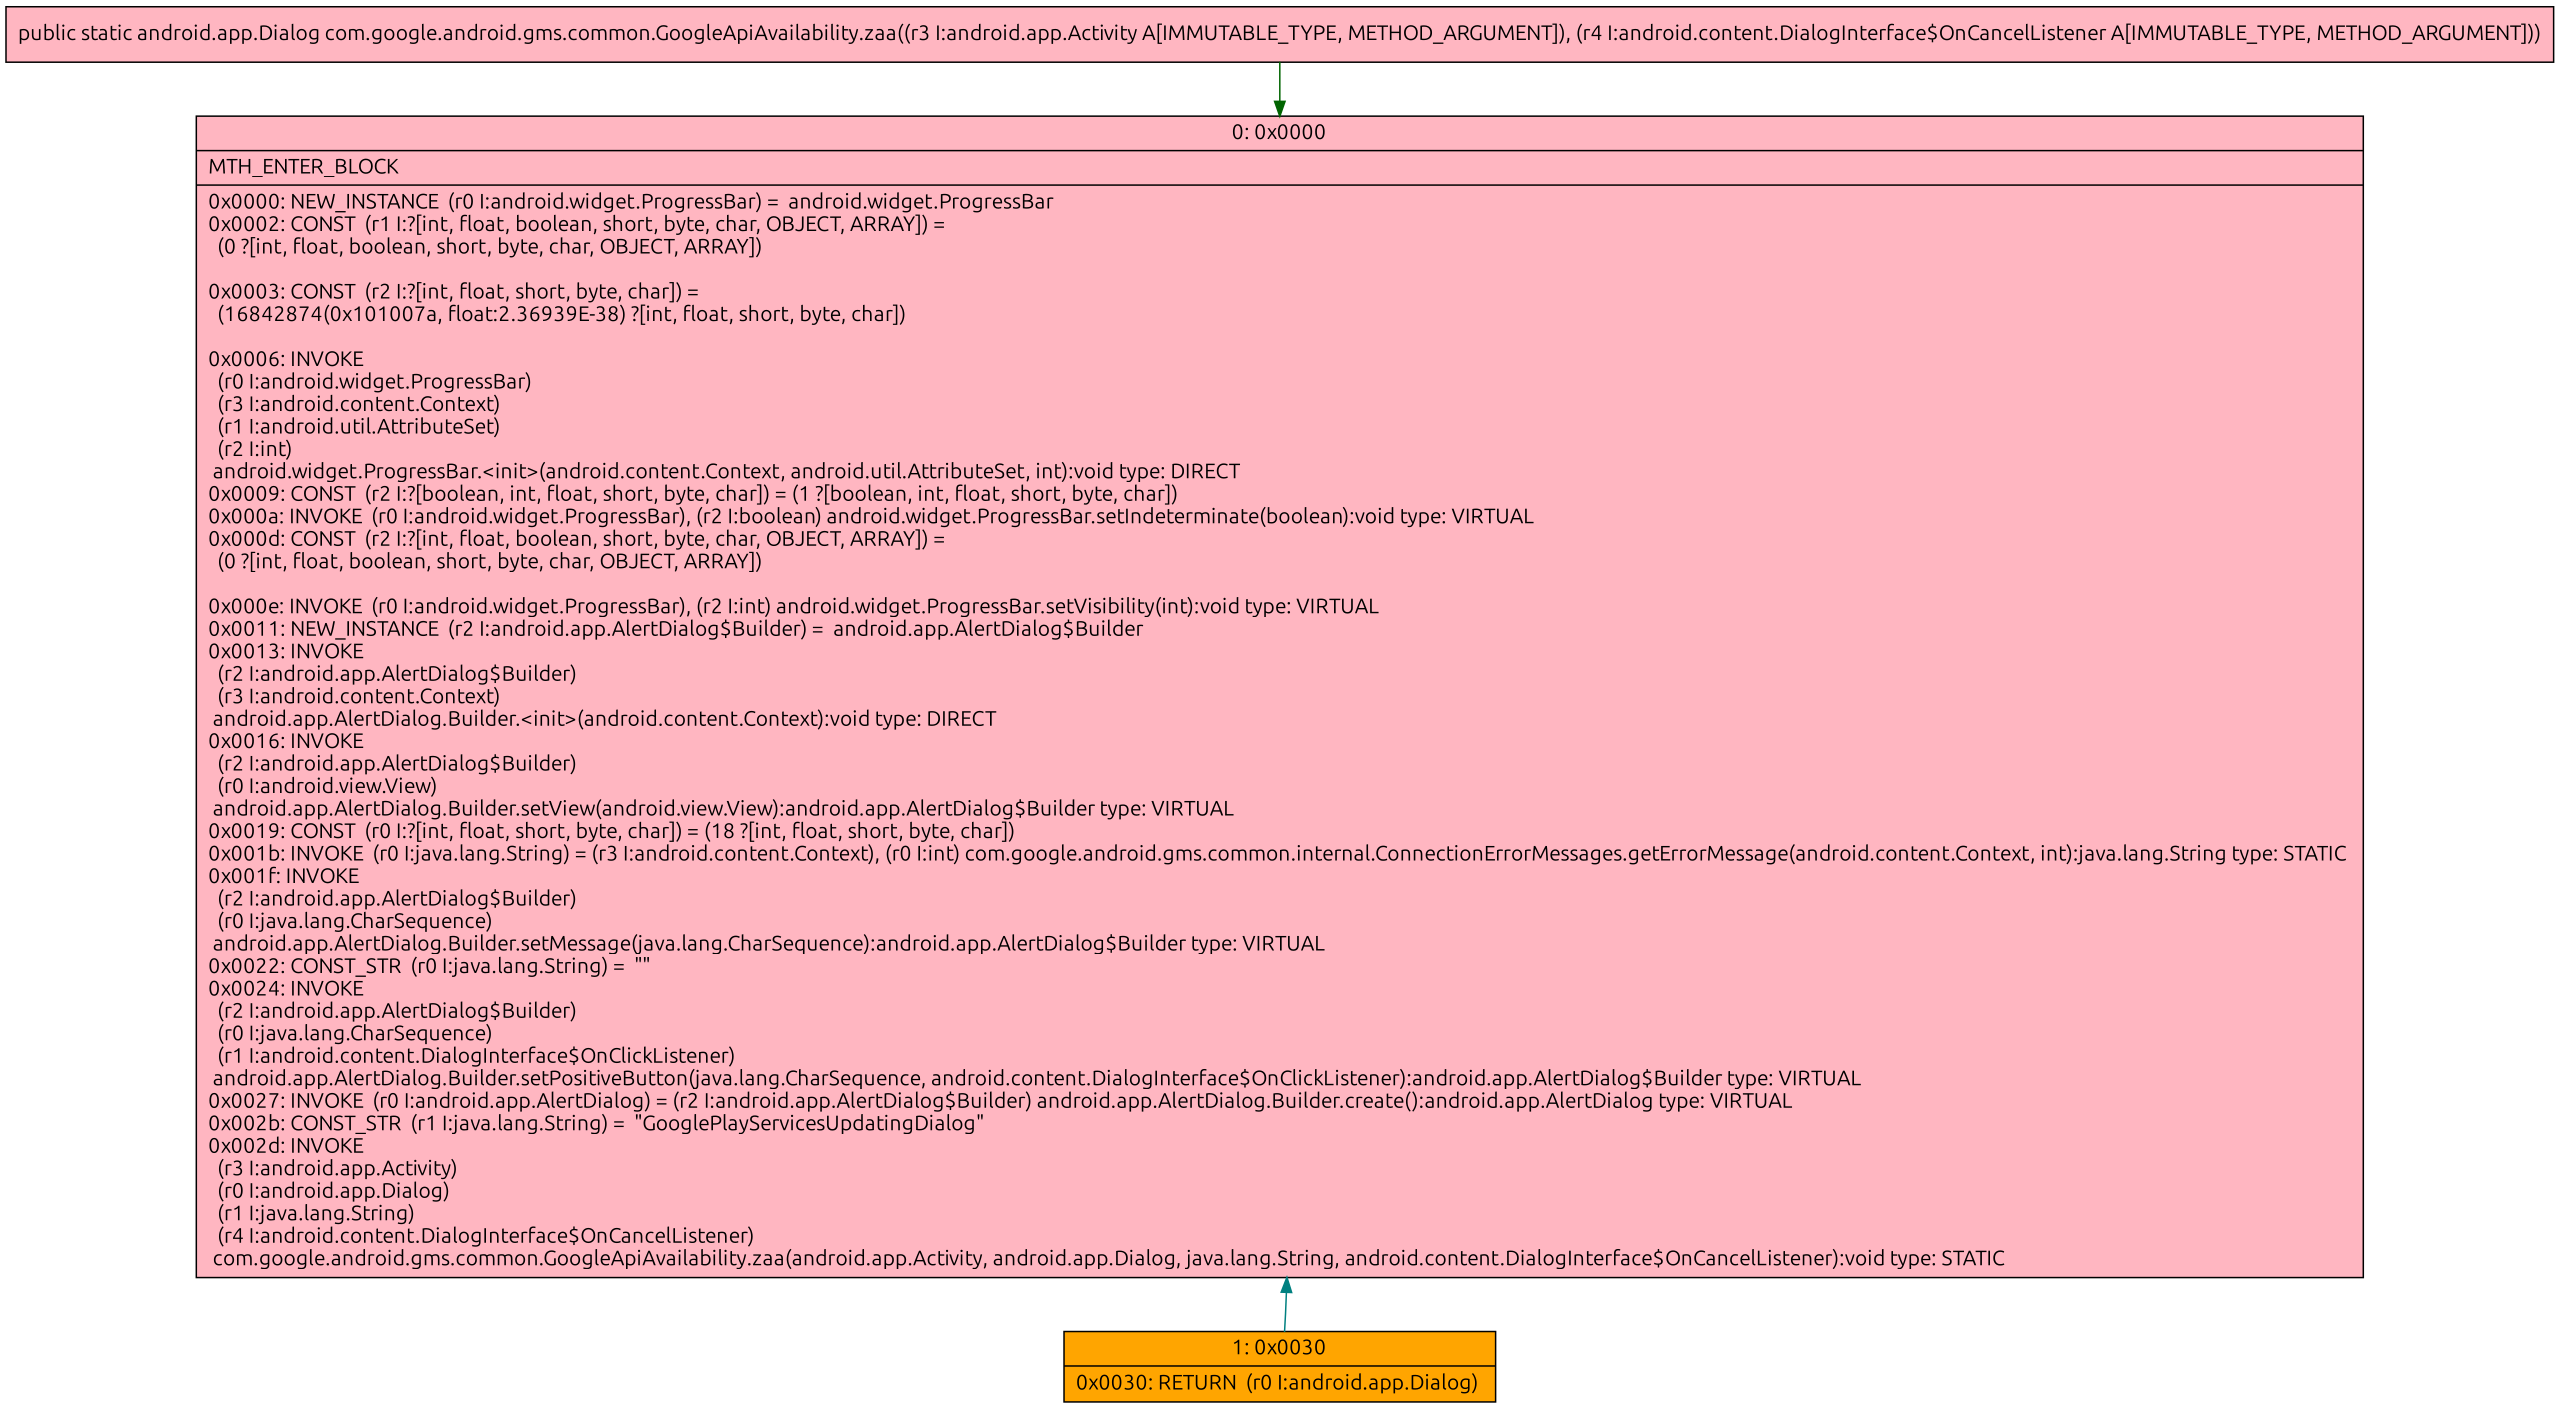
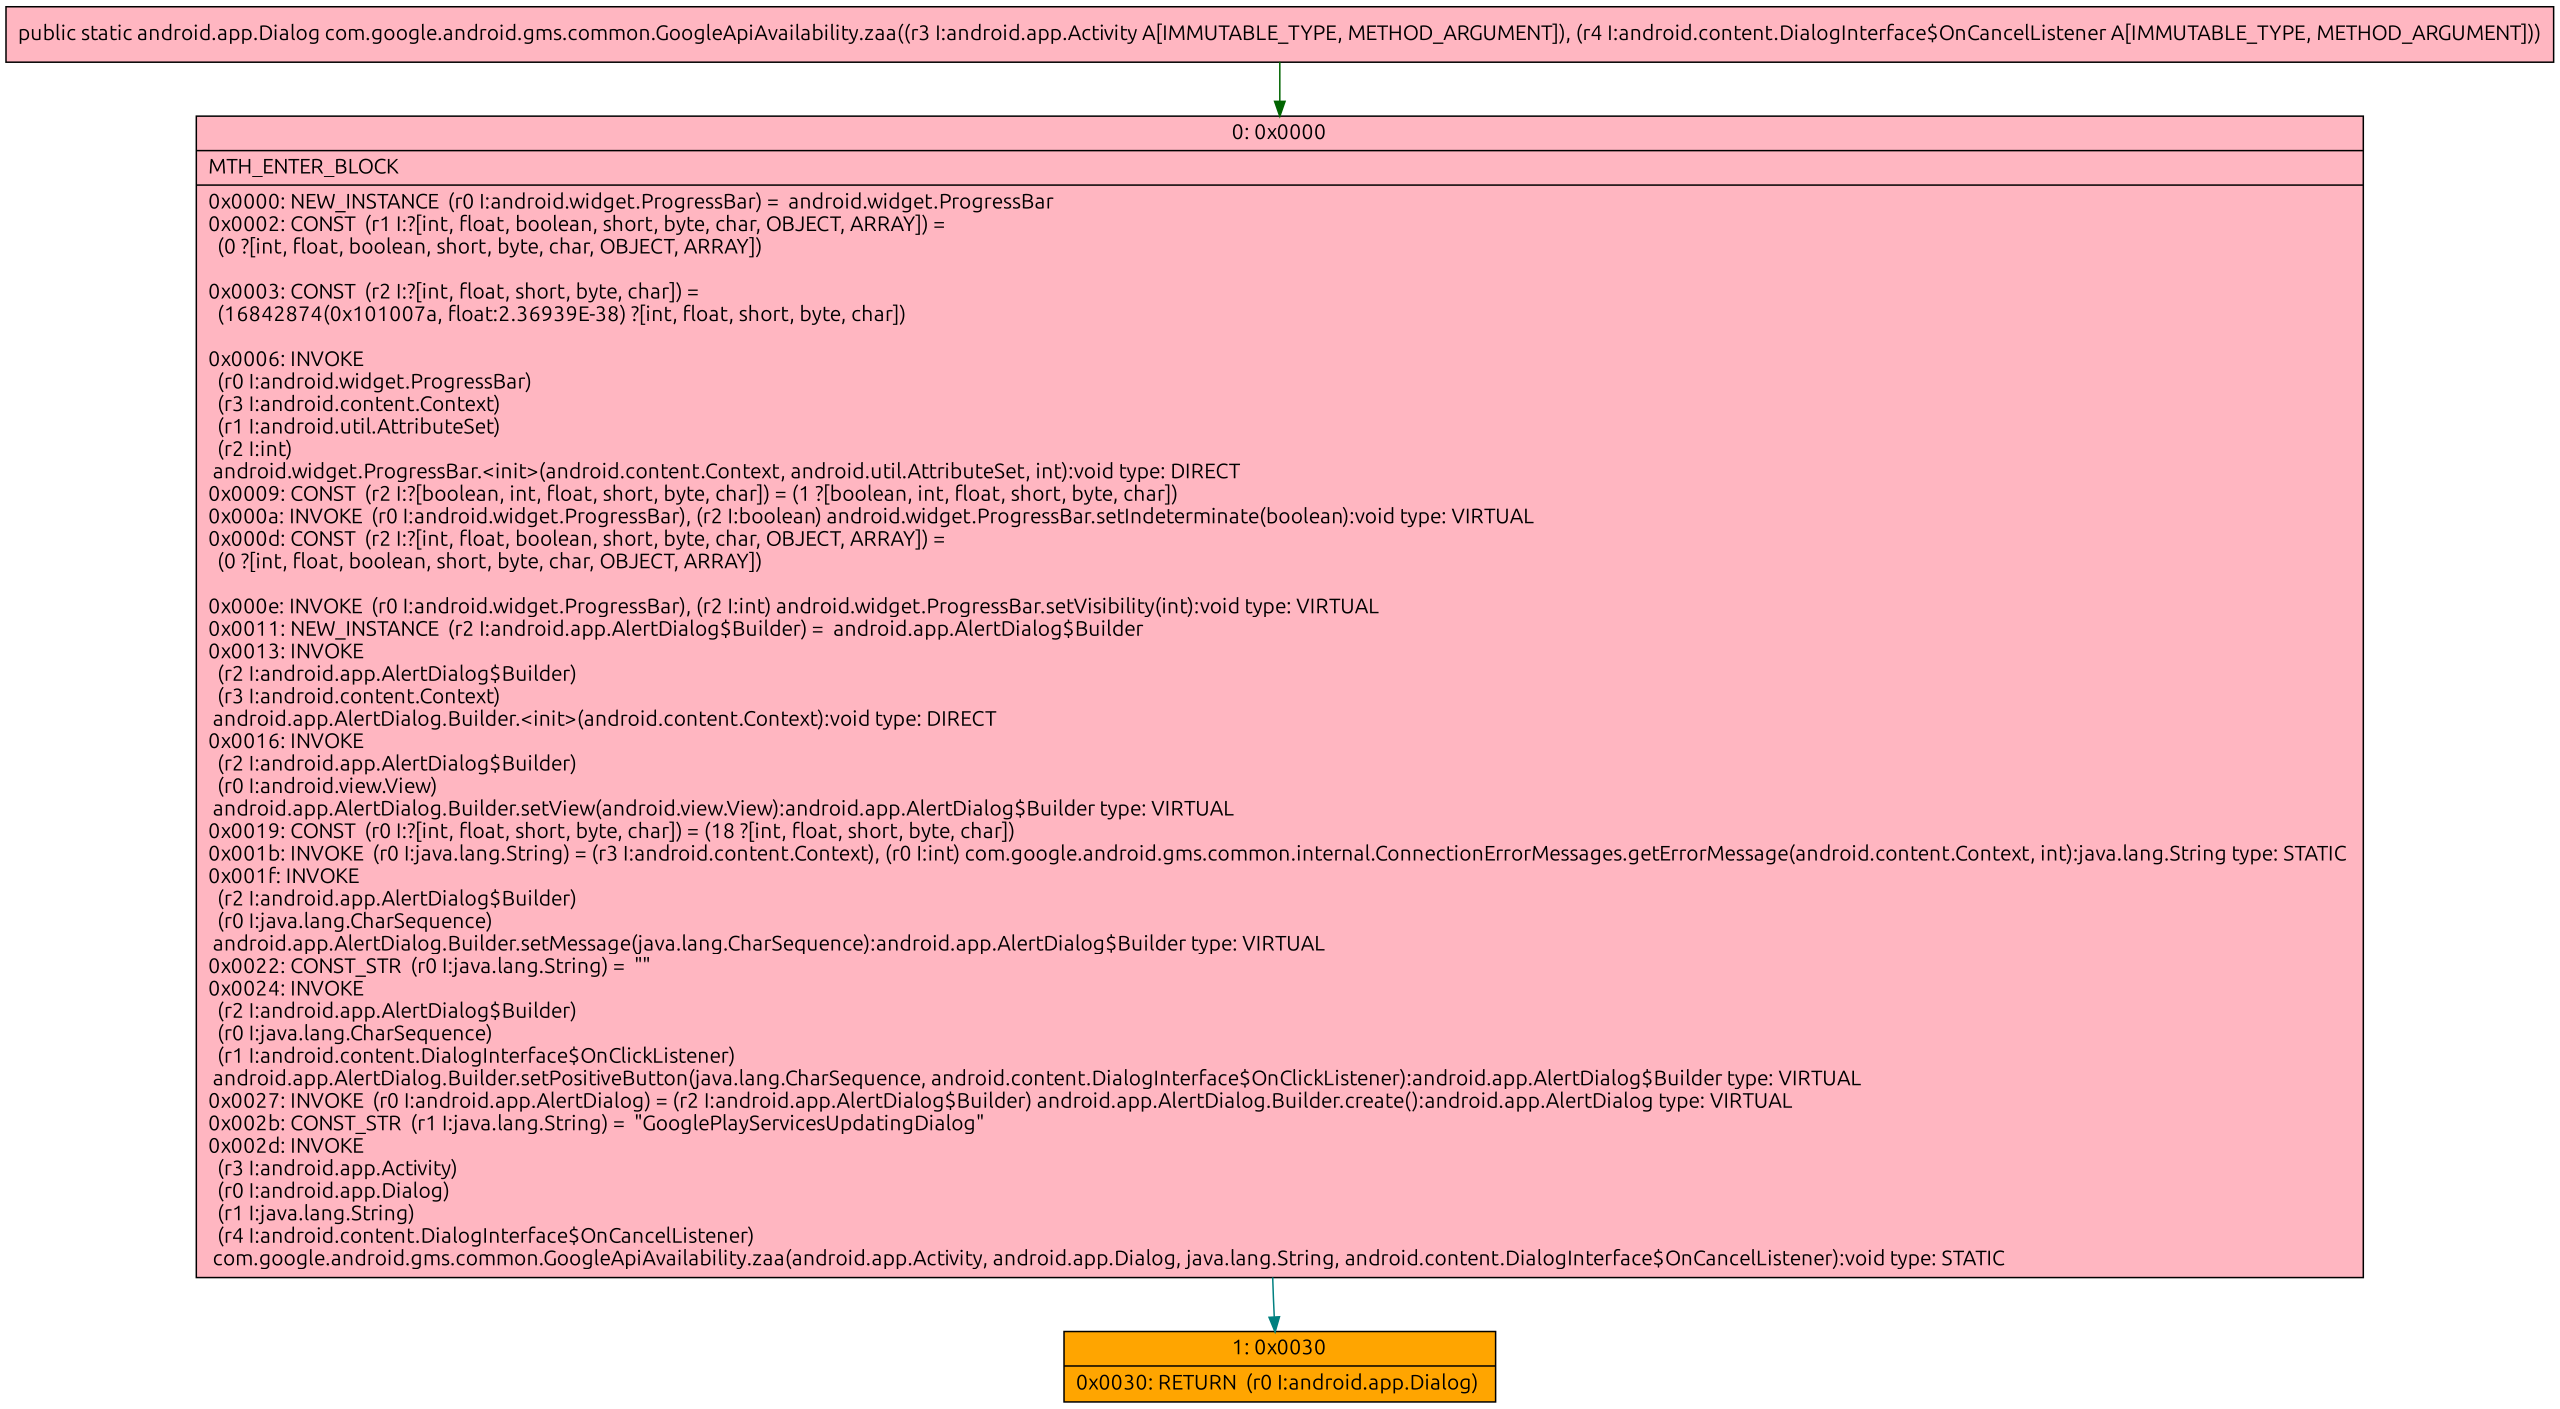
  digraph {
    fontname=Ubuntu
    node [shape=record style=filled fillcolor=lightpink fontname=Ubuntu]
    edge [style=solid fontname=Ubuntu]
    n1 [label="{0\:\ 0x0000|MTH_ENTER_BLOCK\l|0x0000: NEW_INSTANCE  (r0 I:android.widget.ProgressBar) =  android.widget.ProgressBar \l0x0002: CONST  (r1 I:?[int, float, boolean, short, byte, char, OBJECT, ARRAY]) = \l  (0 ?[int, float, boolean, short, byte, char, OBJECT, ARRAY])\l \l0x0003: CONST  (r2 I:?[int, float, short, byte, char]) = \l  (16842874(0x101007a, float:2.36939E\-38) ?[int, float, short, byte, char])\l \l0x0006: INVOKE  \l  (r0 I:android.widget.ProgressBar)\l  (r3 I:android.content.Context)\l  (r1 I:android.util.AttributeSet)\l  (r2 I:int)\l android.widget.ProgressBar.\<init\>(android.content.Context, android.util.AttributeSet, int):void type: DIRECT \l0x0009: CONST  (r2 I:?[boolean, int, float, short, byte, char]) = (1 ?[boolean, int, float, short, byte, char]) \l0x000a: INVOKE  (r0 I:android.widget.ProgressBar), (r2 I:boolean) android.widget.ProgressBar.setIndeterminate(boolean):void type: VIRTUAL \l0x000d: CONST  (r2 I:?[int, float, boolean, short, byte, char, OBJECT, ARRAY]) = \l  (0 ?[int, float, boolean, short, byte, char, OBJECT, ARRAY])\l \l0x000e: INVOKE  (r0 I:android.widget.ProgressBar), (r2 I:int) android.widget.ProgressBar.setVisibility(int):void type: VIRTUAL \l0x0011: NEW_INSTANCE  (r2 I:android.app.AlertDialog$Builder) =  android.app.AlertDialog$Builder \l0x0013: INVOKE  \l  (r2 I:android.app.AlertDialog$Builder)\l  (r3 I:android.content.Context)\l android.app.AlertDialog.Builder.\<init\>(android.content.Context):void type: DIRECT \l0x0016: INVOKE  \l  (r2 I:android.app.AlertDialog$Builder)\l  (r0 I:android.view.View)\l android.app.AlertDialog.Builder.setView(android.view.View):android.app.AlertDialog$Builder type: VIRTUAL \l0x0019: CONST  (r0 I:?[int, float, short, byte, char]) = (18 ?[int, float, short, byte, char]) \l0x001b: INVOKE  (r0 I:java.lang.String) = (r3 I:android.content.Context), (r0 I:int) com.google.android.gms.common.internal.ConnectionErrorMessages.getErrorMessage(android.content.Context, int):java.lang.String type: STATIC \l0x001f: INVOKE  \l  (r2 I:android.app.AlertDialog$Builder)\l  (r0 I:java.lang.CharSequence)\l android.app.AlertDialog.Builder.setMessage(java.lang.CharSequence):android.app.AlertDialog$Builder type: VIRTUAL \l0x0022: CONST_STR  (r0 I:java.lang.String) =  \"\" \l0x0024: INVOKE  \l  (r2 I:android.app.AlertDialog$Builder)\l  (r0 I:java.lang.CharSequence)\l  (r1 I:android.content.DialogInterface$OnClickListener)\l android.app.AlertDialog.Builder.setPositiveButton(java.lang.CharSequence, android.content.DialogInterface$OnClickListener):android.app.AlertDialog$Builder type: VIRTUAL \l0x0027: INVOKE  (r0 I:android.app.AlertDialog) = (r2 I:android.app.AlertDialog$Builder) android.app.AlertDialog.Builder.create():android.app.AlertDialog type: VIRTUAL \l0x002b: CONST_STR  (r1 I:java.lang.String) =  \"GooglePlayServicesUpdatingDialog\" \l0x002d: INVOKE  \l  (r3 I:android.app.Activity)\l  (r0 I:android.app.Dialog)\l  (r1 I:java.lang.String)\l  (r4 I:android.content.DialogInterface$OnCancelListener)\l com.google.android.gms.common.GoogleApiAvailability.zaa(android.app.Activity, android.app.Dialog, java.lang.String, android.content.DialogInterface$OnCancelListener):void type: STATIC \l}"]
    n2 [label="{1\:\ 0x0030|0x0030: RETURN  (r0 I:android.app.Dialog) \l}" fillcolor=orange]
    n3 [label="{public static android.app.Dialog com.google.android.gms.common.GoogleApiAvailability.zaa((r3 I:android.app.Activity A[IMMUTABLE_TYPE, METHOD_ARGUMENT]), (r4 I:android.content.DialogInterface$OnCancelListener A[IMMUTABLE_TYPE, METHOD_ARGUMENT])) }"]
-   n2 -> n1 [color=teal]
+   n1 -> n2 [color=teal]
    n3 -> n1 [color=darkgreen]
  }
